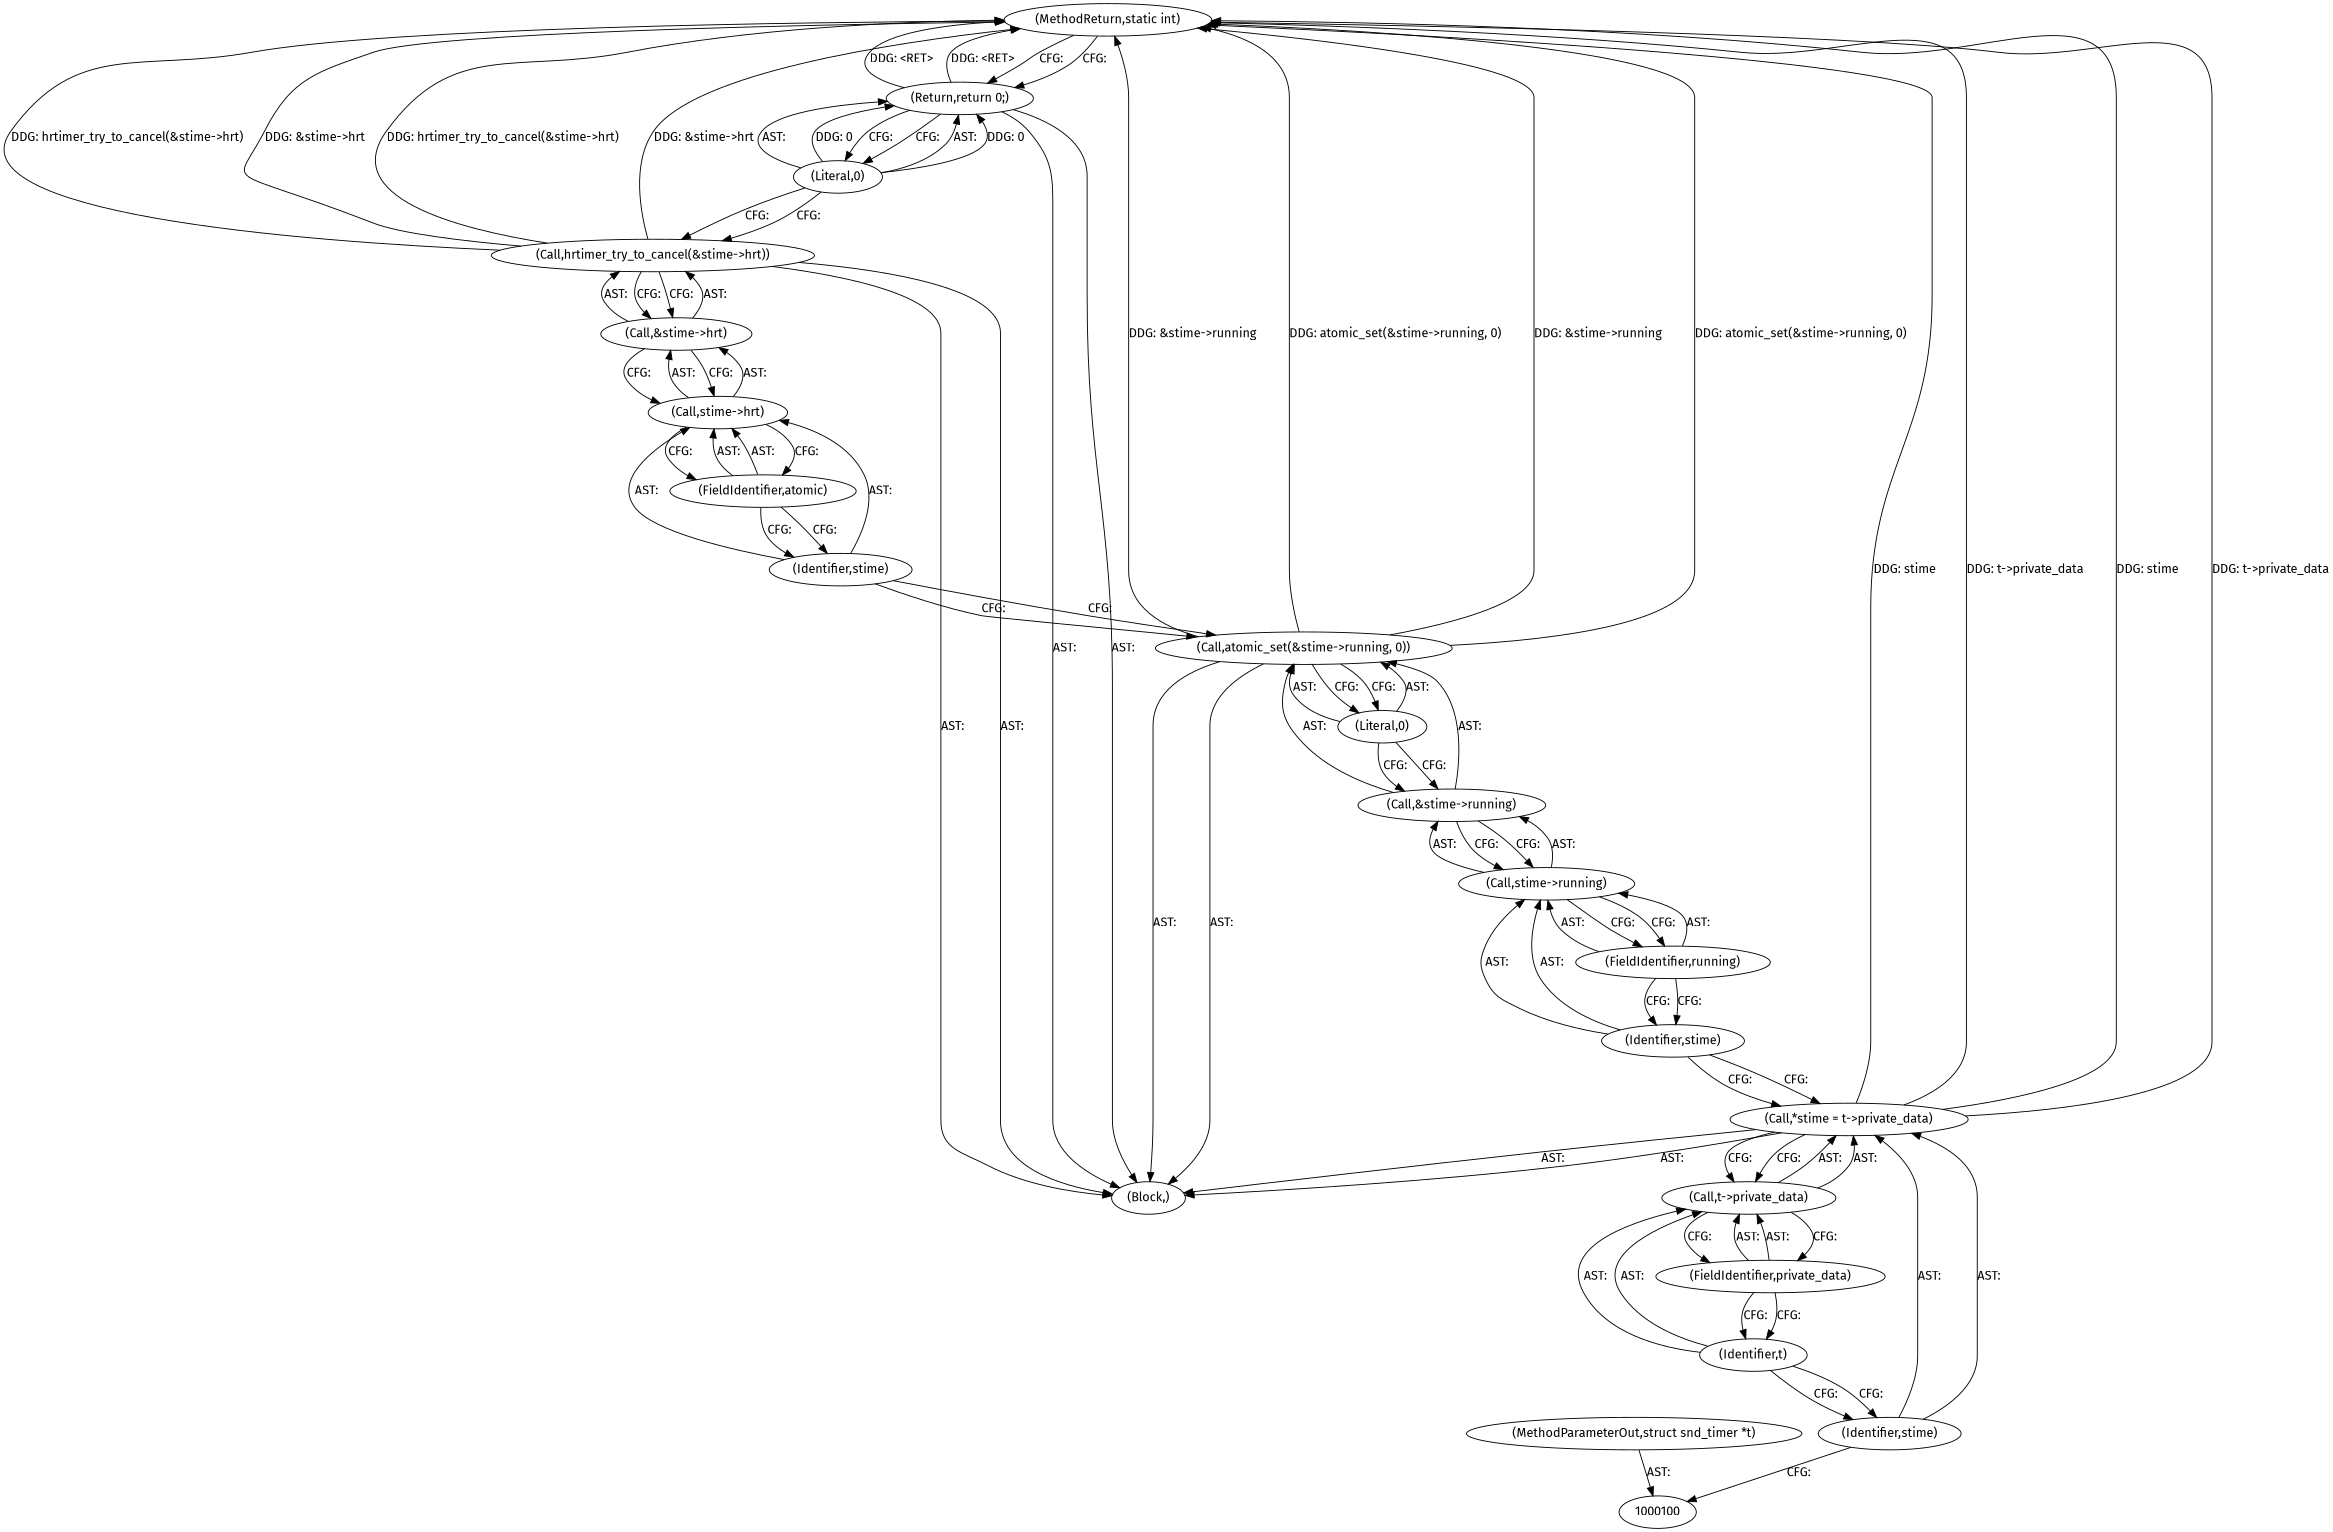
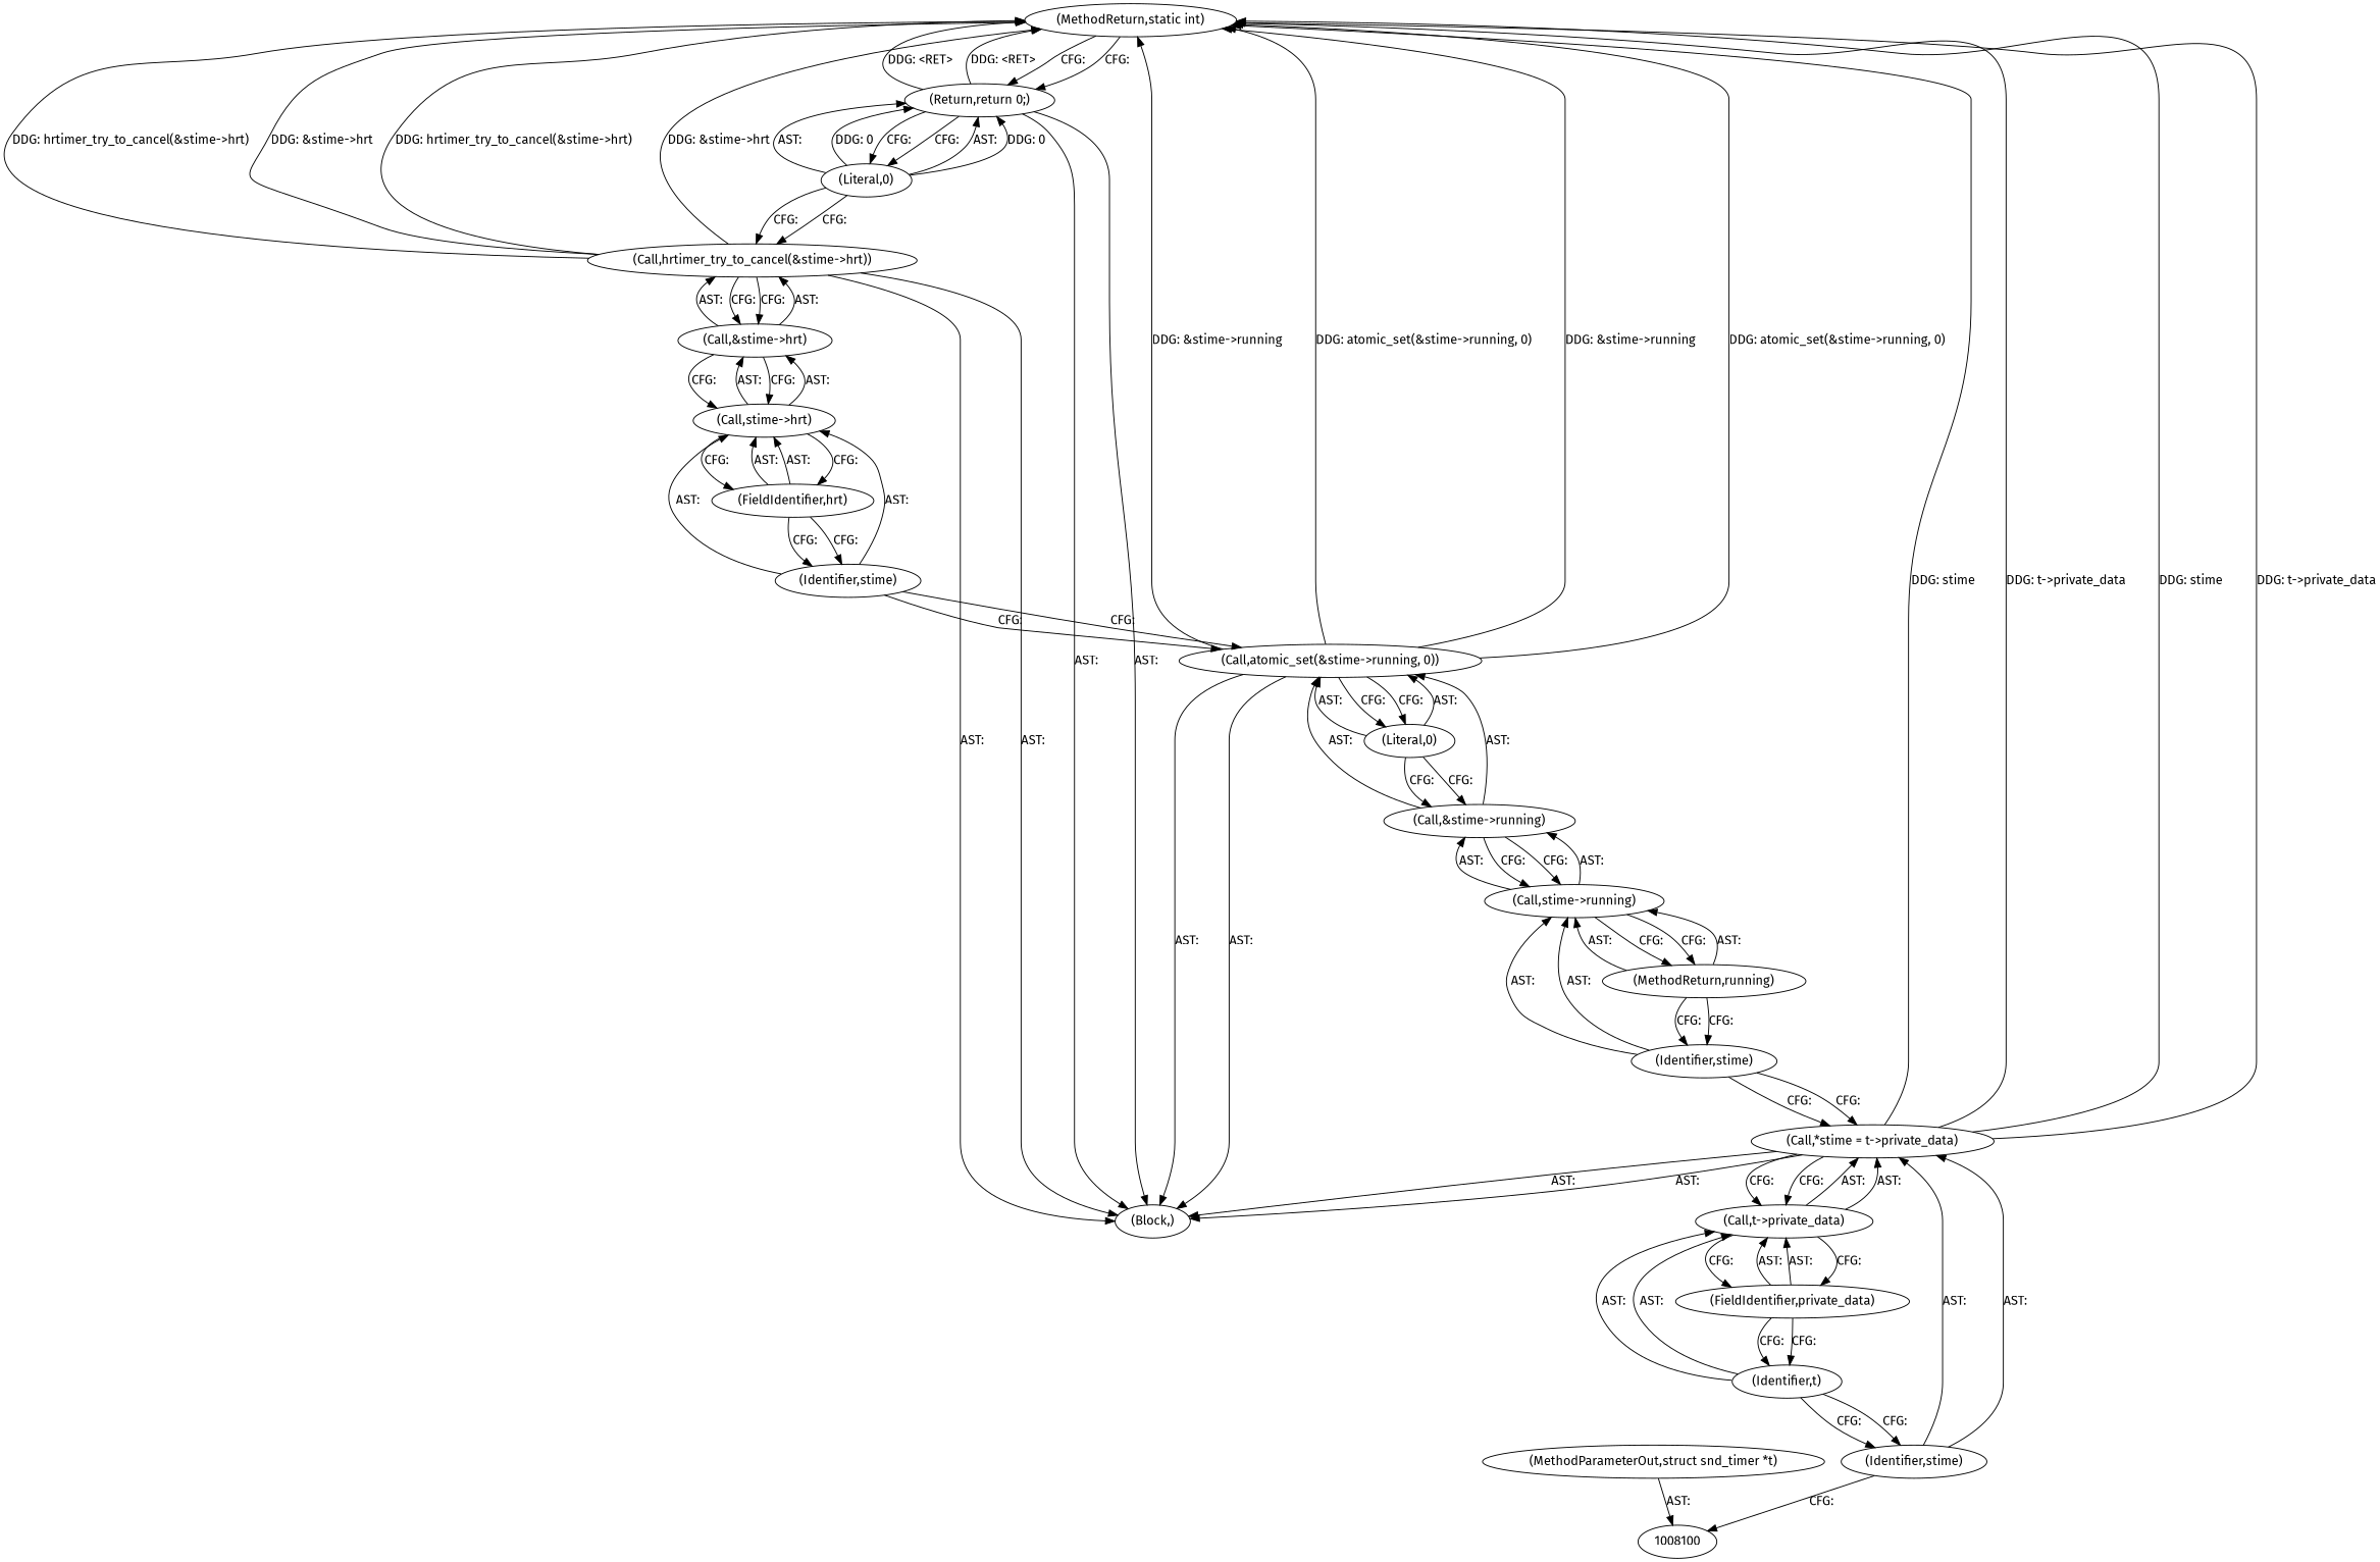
  digraph {
    fontname="Fira Sans"
    node [fontname="Fira Sans"]
    edge [fontname="Fira Sans"]
    n1 [label="(MethodReturn,static int)"]
    n2 [label="(Return,return 0;)"]
    n3 [label="(Block,)"]
    n4 [label="(Literal,0)"]
    n5 [label="(MethodParameterOut,struct snd_timer *t)"]
-   1000100
+   1000100 [label=1008100]
    n7 [label="(Call,*stime = t->private_data)"]
    n8 [label="(Call,t->private_data)"]
    n9 [label="(FieldIdentifier,private_data)"]
    n10 [label="(Identifier,stime)"]
    n11 [label="(Identifier,t)"]
    n12 [label="(Call,&stime->running)"]
    n13 [label="(Call,stime->running)"]
    n14 [label="(Call,atomic_set(&stime->running, 0))"]
-   n15 [label="(FieldIdentifier,running)"]
+   n15 [label="(MethodReturn,running)"]
    n16 [label="(Literal,0)"]
    n17 [label="(Identifier,stime)"]
    n18 [label="(Call,hrtimer_try_to_cancel(&stime->hrt))"]
    n19 [label="(Call,&stime->hrt)"]
    n20 [label="(Call,stime->hrt)"]
-   n21 [label="(FieldIdentifier,atomic)"]
+   n21 [label="(FieldIdentifier,hrt)"]
    n22 [label="(Identifier,stime)"]
    n1 -> n2 [label="CFG: "]
    n1 -> n2 [label="CFG: "]
    n2 -> n1 [label="DDG: <RET>"]
    n2 -> n1 [label="DDG: <RET>"]
    n2 -> n3 [label="AST: "]
    n2 -> n3 [label="AST: "]
    n2 -> n4 [label="CFG: "]
    n2 -> n4 [label="CFG: "]
    n4 -> n2 [label="AST: "]
    n4 -> n2 [label="DDG: 0"]
    n4 -> n2 [label="AST: "]
    n4 -> n2 [label="DDG: 0"]
    n4 -> n18 [label="CFG: "]
    n4 -> n18 [label="CFG: "]
    n5 -> 1000100 [label="AST: "]
    n7 -> n1 [label="DDG: stime"]
    n7 -> n1 [label="DDG: t->private_data"]
    n7 -> n1 [label="DDG: stime"]
    n7 -> n1 [label="DDG: t->private_data"]
    n7 -> n3 [label="AST: "]
    n7 -> n3 [label="AST: "]
    n7 -> n8 [label="CFG: "]
    n7 -> n8 [label="CFG: "]
    n8 -> n7 [label="AST: "]
    n8 -> n7 [label="AST: "]
    n8 -> n9 [label="CFG: "]
    n8 -> n9 [label="CFG: "]
    n9 -> n8 [label="AST: "]
    n9 -> n8 [label="AST: "]
    n9 -> n11 [label="CFG: "]
    n9 -> n11 [label="CFG: "]
    n10 -> 1000100 [label="CFG: "]
    n10 -> n7 [label="AST: "]
    n10 -> n7 [label="AST: "]
    n11 -> n8 [label="AST: "]
    n11 -> n8 [label="AST: "]
    n11 -> n10 [label="CFG: "]
    n11 -> n10 [label="CFG: "]
    n12 -> n13 [label="CFG: "]
    n12 -> n13 [label="CFG: "]
    n12 -> n14 [label="AST: "]
    n12 -> n14 [label="AST: "]
    n13 -> n12 [label="AST: "]
    n13 -> n12 [label="AST: "]
    n13 -> n15 [label="CFG: "]
    n13 -> n15 [label="CFG: "]
    n14 -> n1 [label="DDG: &stime->running"]
    n14 -> n1 [label="DDG: atomic_set(&stime->running, 0)"]
    n14 -> n1 [label="DDG: &stime->running"]
    n14 -> n1 [label="DDG: atomic_set(&stime->running, 0)"]
    n14 -> n3 [label="AST: "]
    n14 -> n3 [label="AST: "]
    n14 -> n16 [label="CFG: "]
    n14 -> n16 [label="CFG: "]
    n15 -> n13 [label="AST: "]
    n15 -> n13 [label="AST: "]
    n15 -> n17 [label="CFG: "]
    n15 -> n17 [label="CFG: "]
    n16 -> n12 [label="CFG: "]
    n16 -> n12 [label="CFG: "]
    n16 -> n14 [label="AST: "]
    n16 -> n14 [label="AST: "]
    n17 -> n7 [label="CFG: "]
    n17 -> n7 [label="CFG: "]
    n17 -> n13 [label="AST: "]
    n17 -> n13 [label="AST: "]
    n18 -> n1 [label="DDG: hrtimer_try_to_cancel(&stime->hrt)"]
    n18 -> n1 [label="DDG: &stime->hrt"]
    n18 -> n1 [label="DDG: hrtimer_try_to_cancel(&stime->hrt)"]
    n18 -> n1 [label="DDG: &stime->hrt"]
    n18 -> n3 [label="AST: "]
    n18 -> n3 [label="AST: "]
    n18 -> n19 [label="CFG: "]
    n18 -> n19 [label="CFG: "]
    n19 -> n18 [label="AST: "]
    n19 -> n18 [label="AST: "]
    n19 -> n20 [label="CFG: "]
    n19 -> n20 [label="CFG: "]
    n20 -> n19 [label="AST: "]
    n20 -> n19 [label="AST: "]
    n20 -> n21 [label="CFG: "]
    n20 -> n21 [label="CFG: "]
    n21 -> n20 [label="AST: "]
    n21 -> n20 [label="AST: "]
    n21 -> n22 [label="CFG: "]
    n21 -> n22 [label="CFG: "]
    n22 -> n14 [label="CFG: "]
    n22 -> n14 [label="CFG: "]
    n22 -> n20 [label="AST: "]
    n22 -> n20 [label="AST: "]
  }
